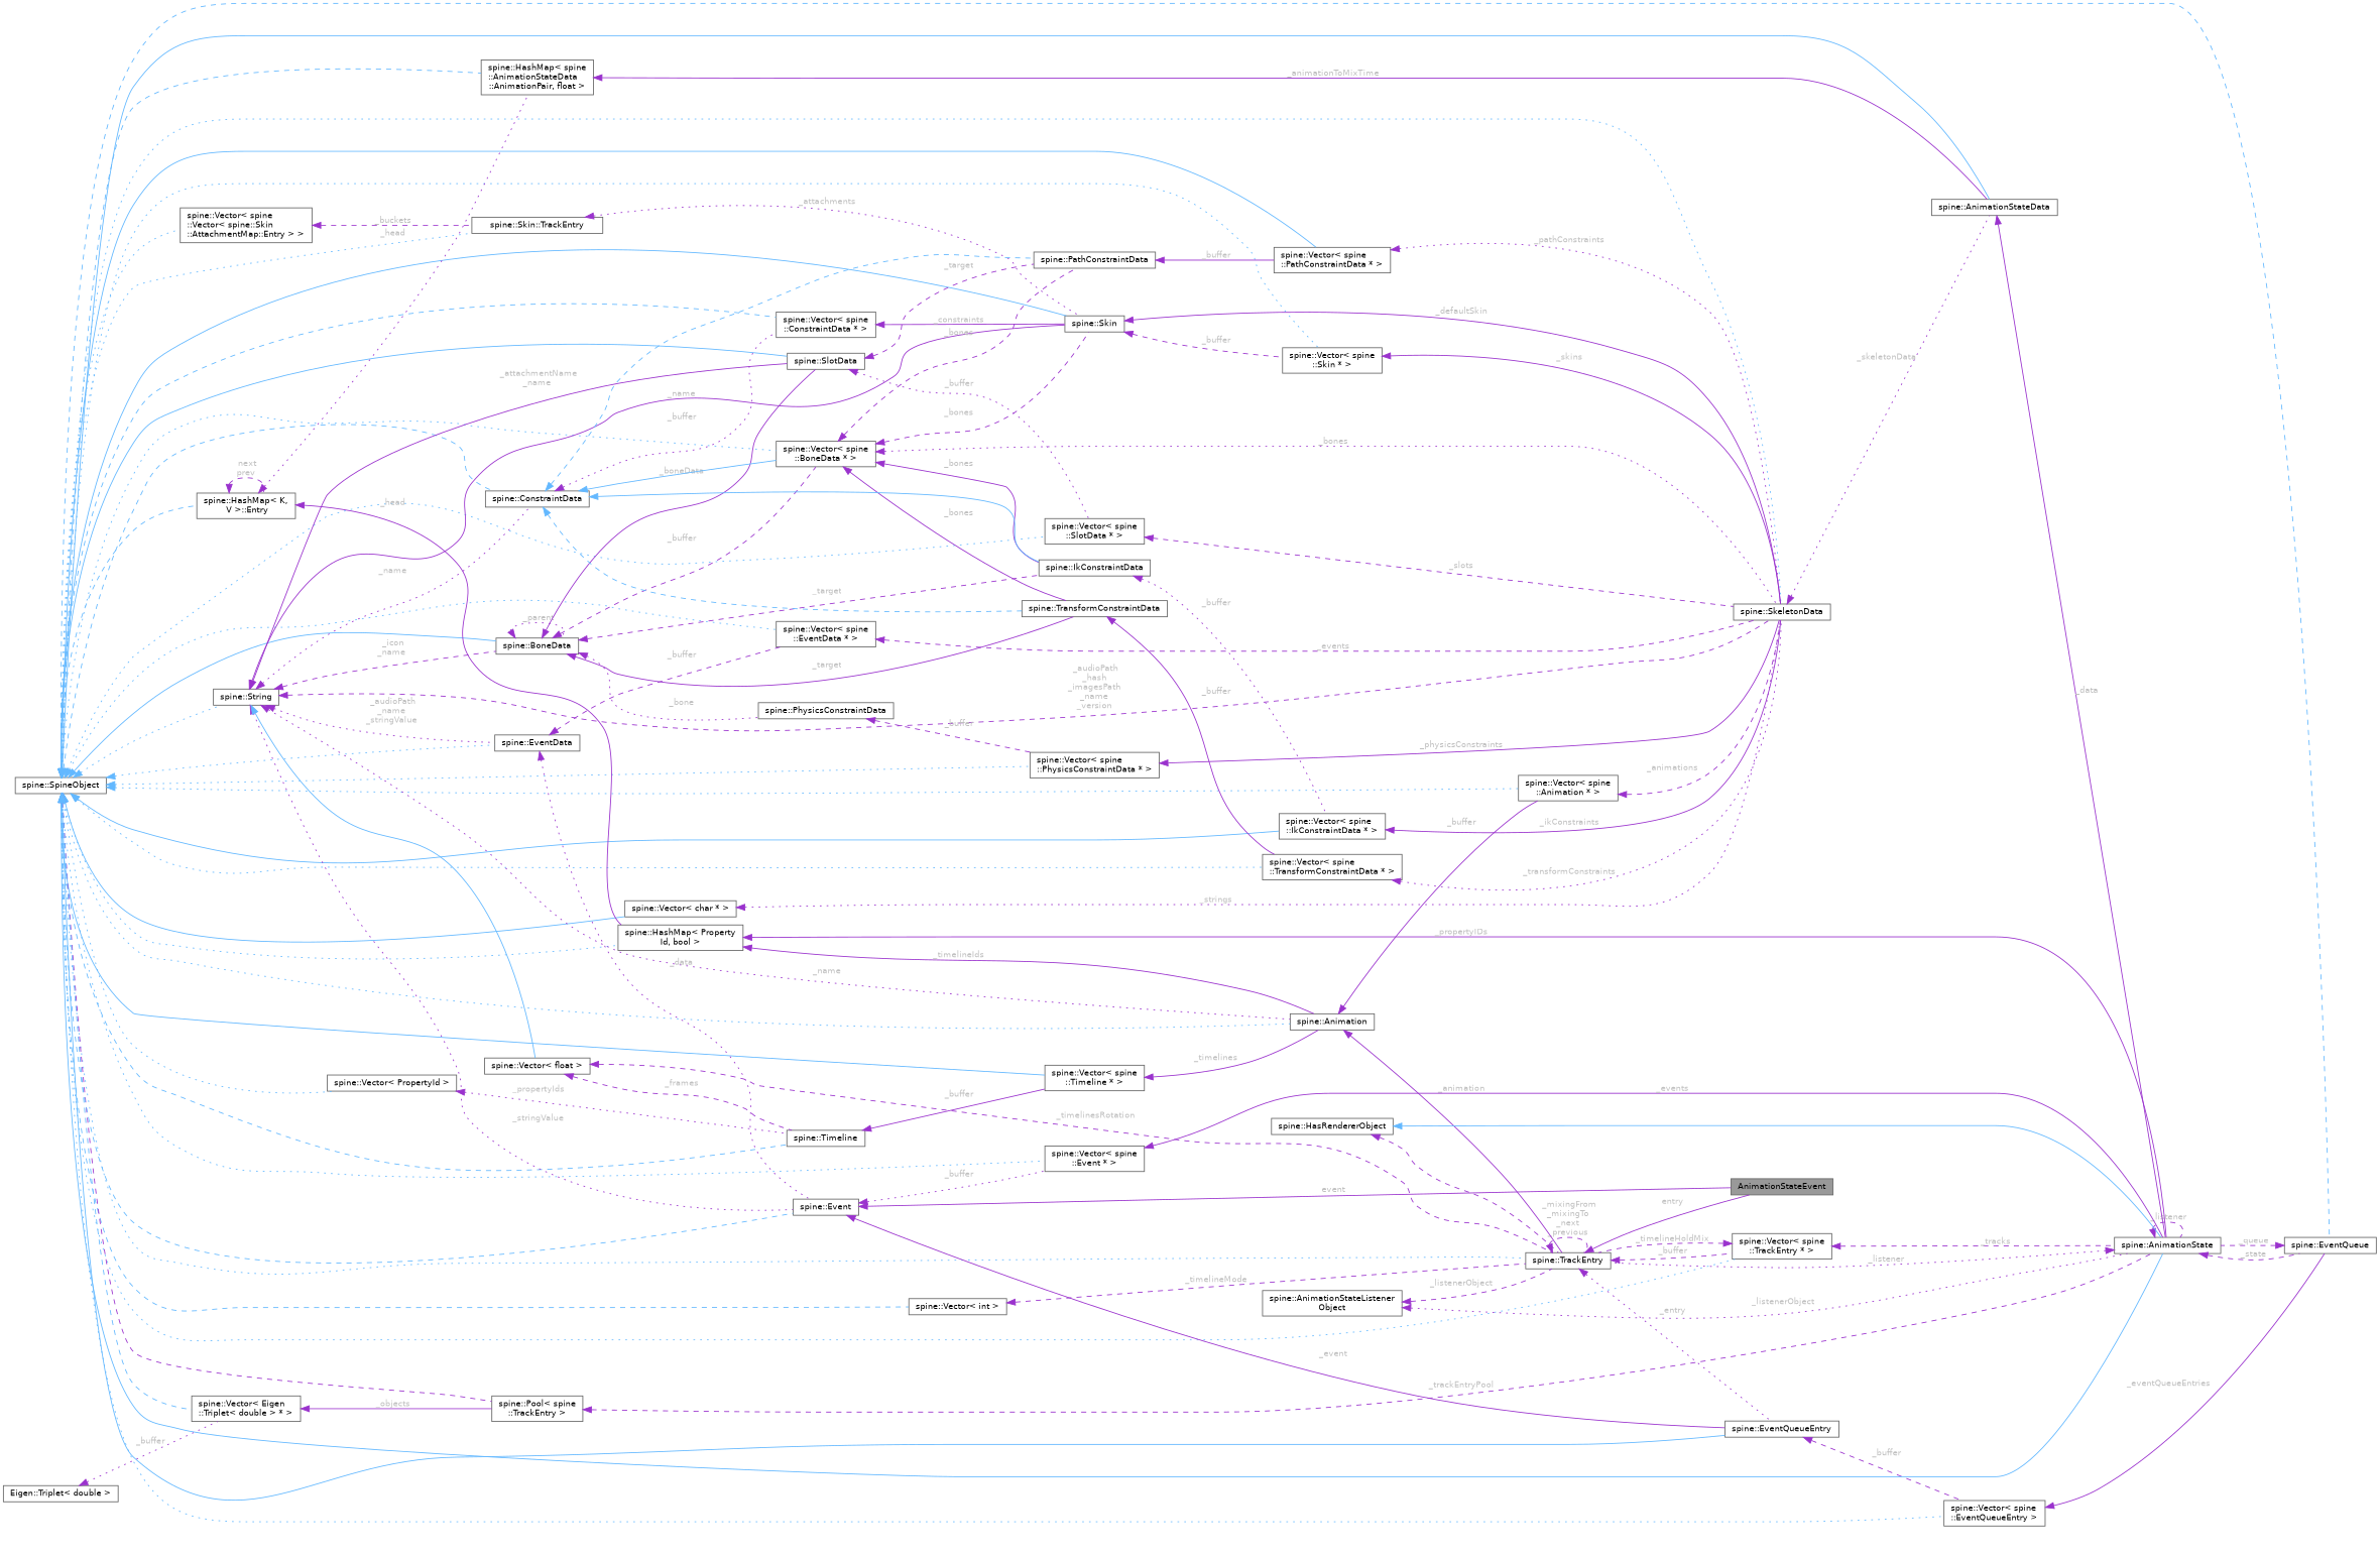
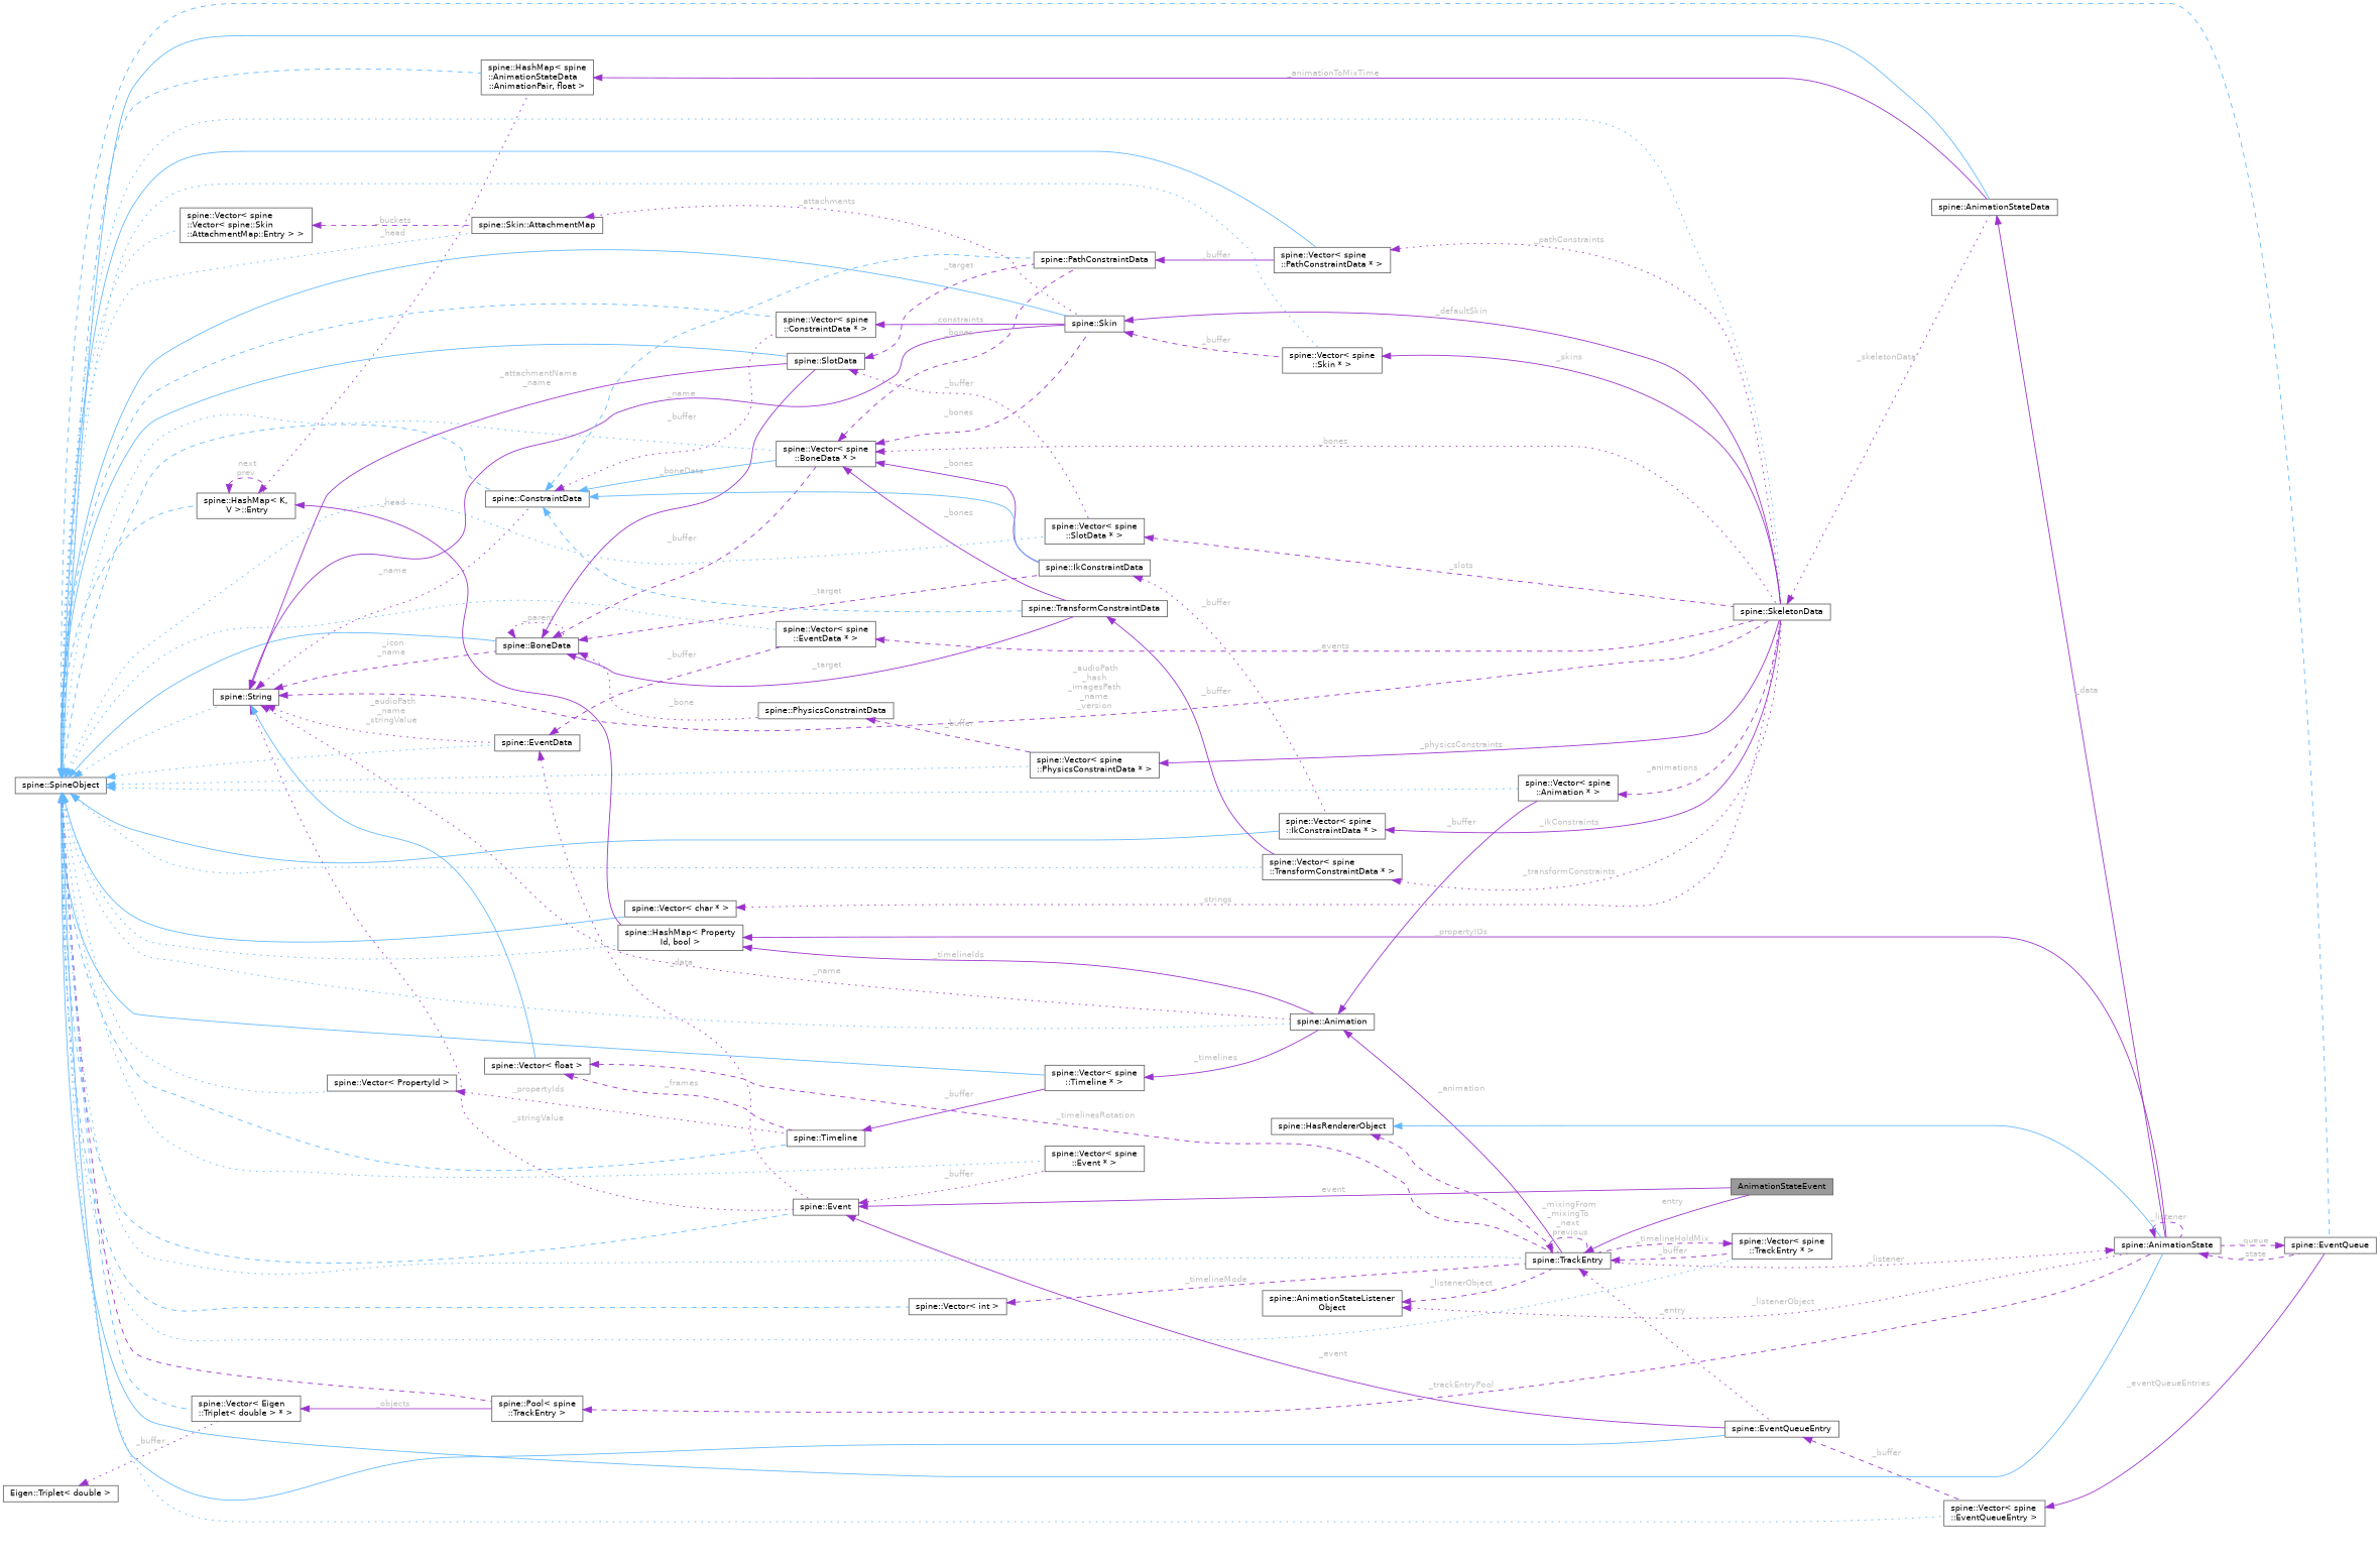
  digraph {
    rankdir=LR
    node [color=gray40 fillcolor=white fontname=Helvetica fontsize=10 shape=box style=filled]
    edge [color=darkorchid3 dir=back fontcolor=grey fontname=Helvetica fontsize=10 labelfontname=Helvetica labelfontsize=10 style=solid]
    n1 [fillcolor=grey60 fontcolor=black height=0.2 label=AnimationStateEvent width=0.4]
    n2 [height=0.2 label="spine::TrackEntry" width=0.4]
    n3 [height=0.2 label="spine::Vector\< spine\l::TrackEntry * \>" width=0.4]
    n4 [height=0.2 label="spine::EventQueueEntry" width=0.4]
    n5 [height=0.2 label="spine::AnimationState" width=0.4]
    n6 [height=0.2 label="spine::Vector\< spine\l::EventQueueEntry \>" width=0.4]
    n7 [height=0.2 label="spine::SpineObject" width=0.4]
    n8 [height=0.2 label="spine::Animation" width=0.4]
    n9 [height=0.2 label="spine::Vector\< spine\l::Timeline * \>" width=0.4]
    n10 [height=0.2 label="spine::Timeline" width=0.4]
    n11 [height=0.2 label="spine::Vector\< PropertyId \>" width=0.4]
    n12 [height=0.2 label="spine::HashMap\< Property\lId, bool \>" width=0.4]
    n13 [height=0.2 label="spine::HashMap\< K,\l V \>::Entry" width=0.4]
    n14 [height=0.2 label="spine::String" width=0.4]
    n15 [height=0.2 label="spine::Vector\< int \>" width=0.4]
    n16 [height=0.2 label="spine::AnimationStateData" width=0.4]
    n17 [height=0.2 label="spine::SkeletonData" width=0.4]
    n18 [height=0.2 label="spine::Vector\< spine\l::BoneData * \>" width=0.4]
    n19 [height=0.2 label="spine::BoneData" width=0.4]
    n20 [height=0.2 label="spine::Vector\< spine\l::SlotData * \>" width=0.4]
    n21 [height=0.2 label="spine::SlotData" width=0.4]
    n22 [height=0.2 label="spine::Vector\< spine\l::Skin * \>" width=0.4]
    n23 [height=0.2 label="spine::Skin" width=0.4]
-   n24 [height=0.2 label="spine::Skin::TrackEntry" width=0.4]
+   n24 [height=0.2 label="spine::Skin::AttachmentMap" width=0.4]
    n25 [height=0.2 label="spine::Vector\< spine\l::Vector\< spine::Skin\l::AttachmentMap::Entry \> \>" width=0.4]
    n26 [height=0.2 label="spine::Vector\< spine\l::ConstraintData * \>" width=0.4]
    n27 [height=0.2 label="spine::ConstraintData" width=0.4]
    n28 [height=0.2 label="spine::Vector\< spine\l::EventData * \>" width=0.4]
    n29 [height=0.2 label="spine::EventData" width=0.4]
    n30 [height=0.2 label="spine::Vector\< spine\l::Animation * \>" width=0.4]
    n31 [height=0.2 label="spine::Vector\< spine\l::IkConstraintData * \>" width=0.4]
    n32 [height=0.2 label="spine::Vector\< spine\l::TransformConstraintData * \>" width=0.4]
    n33 [height=0.2 label="spine::Vector\< spine\l::PathConstraintData * \>" width=0.4]
    n34 [height=0.2 label="spine::Vector\< spine\l::PhysicsConstraintData * \>" width=0.4]
    n35 [height=0.2 label="spine::Vector\< char * \>" width=0.4]
    n36 [height=0.2 label="spine::HashMap\< spine\l::AnimationStateData\l::AnimationPair, float \>" width=0.4]
    n37 [height=0.2 label="spine::Pool\< spine\l::TrackEntry \>" width=0.4]
    n38 [height=0.2 label="spine::Vector\< Eigen\l::Triplet\< double \> * \>" width=0.4]
    n39 [height=0.2 label="spine::Vector\< spine\l::Event * \>" width=0.4]
    n40 [height=0.2 label="spine::Event" width=0.4]
    n41 [height=0.2 label="spine::EventQueue" width=0.4]
    n42 [height=0.2 label="spine::Vector\< float \>" width=0.4]
    n43 [height=0.2 label="spine::IkConstraintData" width=0.4]
    n44 [height=0.2 label="spine::TransformConstraintData" width=0.4]
    n45 [height=0.2 label="spine::PathConstraintData" width=0.4]
    n46 [height=0.2 label="spine::PhysicsConstraintData" width=0.4]
    n47 [height=0.2 label="spine::HasRendererObject" width=0.4]
    n48 [height=0.2 label="Eigen::Triplet\< double \>" width=0.4]
    n49 [height=0.2 label="spine::AnimationStateListener\lObject" width=0.4]
    n2 -> n1 [label=" entry"]
    n2 -> n2 [label=" _mixingFrom\n_mixingTo\n_next\n_previous" style=dashed]
    n2 -> n3 [label=" _buffer" style=dashed]
    n2 -> n4 [label=" _entry" style=dotted]
    n3 -> n2 [label=" _timelineHoldMix" style=dashed]
-   n3 -> n5 [label=" _tracks" style=dashed]
    n4 -> n6 [label=" _buffer" style=dashed]
    n5 -> n2 [label=" _listener" style=dotted]
    n5 -> n5 [label=" _listener" style=dashed]
    n5 -> n41 [label=" _state" style=dashed]
    n6 -> n41 [label=" _eventQueueEntries"]
    n7 -> n2 [color=steelblue1 style=dotted fontcolor=""]
    n7 -> n3 [color=steelblue1 style=dotted fontcolor=""]
    n7 -> n4 [color=steelblue1 fontcolor=""]
    n7 -> n5 [color=steelblue1 fontcolor=""]
    n7 -> n6 [color=steelblue1 style=dotted fontcolor=""]
    n7 -> n8 [color=steelblue1 style=dotted fontcolor=""]
    n7 -> n9 [color=steelblue1 fontcolor=""]
    n7 -> n10 [color=steelblue1 style=dashed fontcolor=""]
    n7 -> n11 [color=steelblue1 style=dotted fontcolor=""]
    n7 -> n12 [color=steelblue1 style=dotted fontcolor=""]
    n7 -> n13 [color=steelblue1 style=dashed fontcolor=""]
    n7 -> n14 [color=steelblue1 style=dotted fontcolor=""]
    n7 -> n15 [color=steelblue1 style=dashed fontcolor=""]
    n7 -> n16 [color=steelblue1 fontcolor=""]
    n7 -> n17 [color=steelblue1 style=dotted fontcolor=""]
    n7 -> n18 [color=steelblue1 style=dotted fontcolor=""]
    n7 -> n19 [color=steelblue1 fontcolor=""]
    n7 -> n20 [color=steelblue1 style=dotted fontcolor=""]
    n7 -> n21 [color=steelblue1 fontcolor=""]
    n7 -> n22 [color=steelblue1 style=dotted fontcolor=""]
    n7 -> n23 [color=steelblue1 fontcolor=""]
    n7 -> n24 [color=steelblue1 style=dotted fontcolor=""]
    n7 -> n25 [color=steelblue1 style=dotted fontcolor=""]
    n7 -> n26 [color=steelblue1 style=dashed fontcolor=""]
    n7 -> n27 [color=steelblue1 style=dashed fontcolor=""]
    n7 -> n28 [color=steelblue1 style=dotted fontcolor=""]
    n7 -> n29 [color=steelblue1 style=dotted fontcolor=""]
    n7 -> n30 [color=steelblue1 style=dotted fontcolor=""]
    n7 -> n31 [color=steelblue1 fontcolor=""]
    n7 -> n32 [color=steelblue1 style=dotted fontcolor=""]
    n7 -> n33 [color=steelblue1 fontcolor=""]
    n7 -> n34 [color=steelblue1 style=dotted fontcolor=""]
    n7 -> n35 [color=steelblue1 fontcolor=""]
    n7 -> n36 [color=steelblue1 style=dashed fontcolor=""]
    n7 -> n37 [style=dashed fontcolor=""]
    n7 -> n38 [color=steelblue1 style=dashed fontcolor=""]
    n7 -> n39 [color=steelblue1 style=dotted fontcolor=""]
    n7 -> n40 [color=steelblue1 style=dashed fontcolor=""]
    n7 -> n41 [color=steelblue1 style=dashed fontcolor=""]
    n8 -> n2 [label=" _animation"]
    n8 -> n30 [label=" _buffer"]
    n9 -> n8 [label=" _timelines"]
    n10 -> n9 [label=" _buffer"]
    n11 -> n10 [label=" _propertyIds" style=dotted]
    n12 -> n5 [label=" _propertyIDs"]
    n12 -> n8 [label=" _timelineIds"]
    n13 -> n12 [label=" _head"]
    n13 -> n13 [label=" next\nprev" style=dashed]
    n13 -> n36 [label=" _head" style=dotted]
    n14 -> n8 [label=" _name" style=dotted]
    n14 -> n17 [label=" _audioPath\n_hash\n_imagesPath\n_name\n_version" style=dashed]
    n14 -> n19 [label=" _icon\n_name" style=dashed]
    n14 -> n21 [label=" _attachmentName\n_name"]
    n14 -> n23 [label=" _name"]
    n14 -> n27 [label=" _name" style=dotted]
    n14 -> n29 [label=" _audioPath\n_name\n_stringValue" style=dotted]
    n14 -> n40 [label=" _stringValue" style=dotted]
    n14 -> n42 [color=steelblue1 fontcolor=""]
    n15 -> n2 [label=" _timelineMode" style=dashed]
    n16 -> n5 [label=" _data"]
    n17 -> n16 [label=" _skeletonData" style=dotted]
    n18 -> n17 [label=" _bones" style=dotted]
    n18 -> n23 [label=" _bones" style=dashed]
    n18 -> n43 [label=" _bones"]
    n18 -> n44 [label=" _bones"]
    n18 -> n45 [label=" _bones" style=dashed]
    n19 -> n18 [label=" _buffer" style=dashed]
    n19 -> n19 [label=" _parent" style=dotted]
    n19 -> n21 [label=" _boneData"]
    n19 -> n43 [label=" _target" style=dashed]
    n19 -> n44 [label=" _target"]
    n19 -> n46 [label=" _bone" style=dotted]
    n20 -> n17 [label=" _slots" style=dashed]
    n21 -> n20 [label=" _buffer" style=dotted]
    n21 -> n45 [label=" _target" style=dashed]
    n22 -> n17 [label=" _skins"]
    n23 -> n17 [label=" _defaultSkin"]
    n23 -> n22 [label=" _buffer" style=dashed]
    n24 -> n23 [label=" _attachments" style=dotted]
    n25 -> n24 [label=" _buckets" style=dashed]
    n26 -> n23 [label=" _constraints"]
    n27 -> n18 [color=steelblue1 fontcolor=""]
    n27 -> n26 [label=" _buffer" style=dotted]
    n27 -> n43 [color=steelblue1 fontcolor=""]
    n27 -> n44 [color=steelblue1 style=dashed fontcolor=""]
    n27 -> n45 [color=steelblue1 style=dashed fontcolor=""]
    n28 -> n17 [label=" _events" style=dashed]
    n29 -> n28 [label=" _buffer" style=dashed]
    n29 -> n40 [label=" _data" style=dotted]
    n30 -> n17 [label=" _animations" style=dashed]
    n31 -> n17 [label=" _ikConstraints"]
    n32 -> n17 [label=" _transformConstraints" style=dotted]
    n33 -> n17 [label=" _pathConstraints" style=dotted]
    n34 -> n17 [label=" _physicsConstraints"]
    n35 -> n17 [label=" _strings" style=dotted]
    n36 -> n16 [label=" _animationToMixTime"]
    n37 -> n5 [label=" _trackEntryPool" style=dashed]
    n38 -> n37 [label=" _objects"]
-   n39 -> n5 [label=" _events"]
    n40 -> n1 [label=" event"]
    n40 -> n4 [label=" _event"]
    n40 -> n39 [label=" _buffer" style=dotted]
    n41 -> n5 [label=" _queue" style=dashed]
    n42 -> n2 [label=" _timelinesRotation" style=dashed]
    n42 -> n10 [label=" _frames" style=dashed]
    n43 -> n31 [label=" _buffer" style=dotted]
    n44 -> n32 [label=" _buffer"]
    n45 -> n33 [label=" _buffer"]
    n46 -> n34 [label=" _buffer" style=dashed]
    n47 -> n2 [style=dashed fontcolor=""]
    n47 -> n5 [color=steelblue1 fontcolor=""]
    n48 -> n38 [label=" _buffer" style=dotted]
    n49 -> n2 [label=" _listenerObject" style=dashed]
    n49 -> n5 [label=" _listenerObject" style=dotted]
  }
